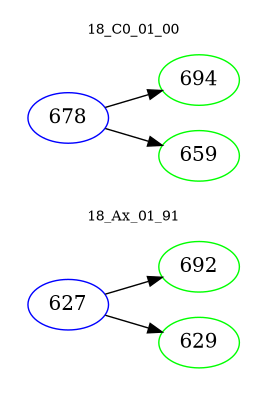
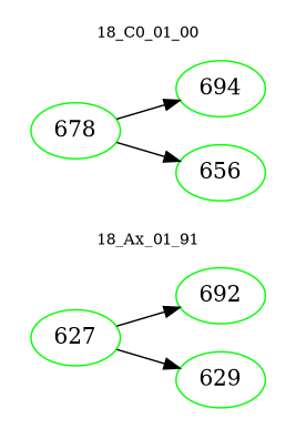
  digraph {
    rankdir=LR
    node [color=green]
    edge [color=black]
-   n1 [color=blue label=627]
+   n1 [label=627]
    n2 [label=629]
    n3 [label=692]
-   n4 [color=blue label=678]
-   n5 [label=659]
+   n4 [label=678]
+   n5 [label=656]
    n6 [label=694]
    subgraph cluster_1 {
      color=white
      fontsize=10
      label="18_Ax_01_91"
      n1
      n2
      n3
    }
    subgraph cluster_2 {
      color=white
      fontsize=10
      label="18_C0_01_00"
      n4
      n5
      n6
    }
    n1 -> n2
    n1 -> n3
    n4 -> n5
    n4 -> n6
  }
